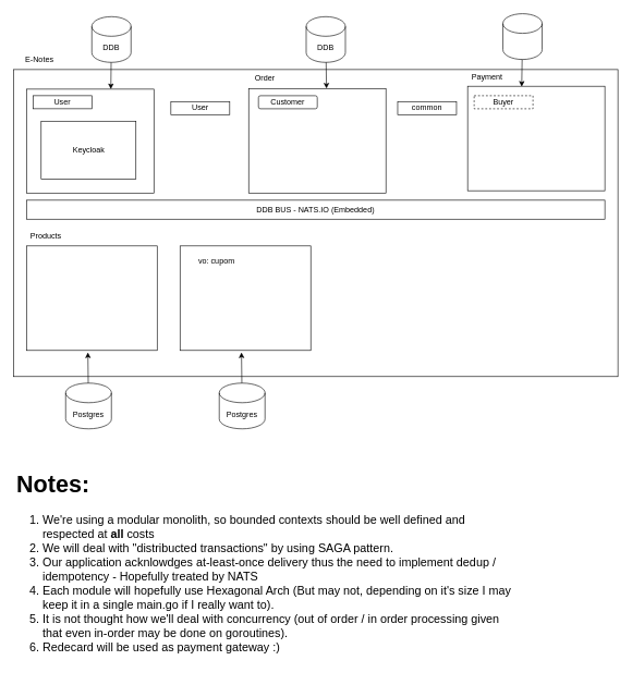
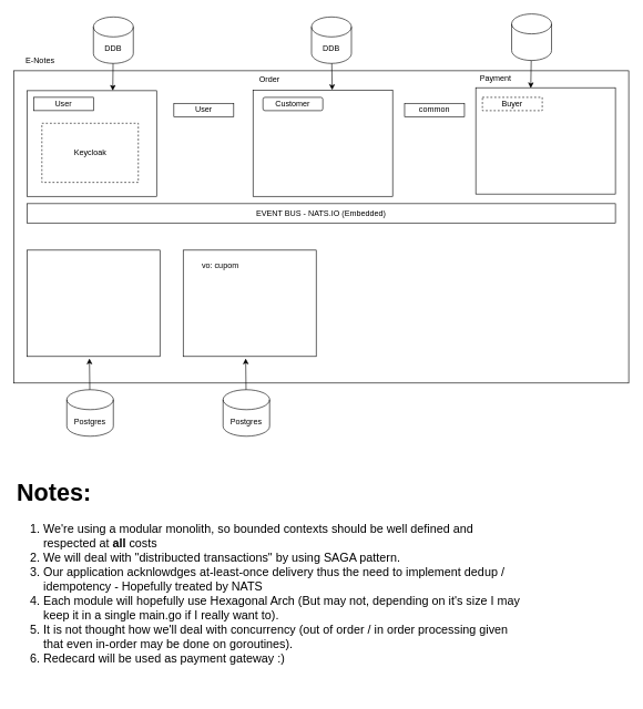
  <mxCell id="0" />
  <mxCell id="1" parent="0" />
  <mxCell id="2" value="E-Notes" style="text;html=1;strokeColor=none;fillColor=none;align=center;verticalAlign=middle;whiteSpace=wrap;rounded=0;" parent="1" vertex="1"><mxGeometry x="20" y="76" width="80" height="30" as="geometry" /></mxCell>
  <mxCell id="3" value="" style="rounded=0;whiteSpace=wrap;html=1;fillColor=none;" parent="1" vertex="1"><mxGeometry x="20" y="106" width="925" height="470" as="geometry" /></mxCell>
  <mxCell id="4" value="" style="rounded=0;whiteSpace=wrap;html=1;fillColor=none;" parent="1" vertex="1"><mxGeometry x="40" y="136" width="195" height="159" as="geometry" /></mxCell>
  <mxCell id="5" value="User" style="rounded=0;whiteSpace=wrap;html=1;fillColor=none;" parent="1" vertex="1"><mxGeometry x="50" y="146" width="90" height="20" as="geometry" /></mxCell>
  <mxCell id="6" value="" style="rounded=0;whiteSpace=wrap;html=1;fillColor=none;" parent="1" vertex="1"><mxGeometry x="380" y="135" width="210" height="160" as="geometry" /></mxCell>
  <mxCell id="7" value="Order" style="text;html=1;strokeColor=none;fillColor=none;align=center;verticalAlign=middle;whiteSpace=wrap;rounded=0;" parent="1" vertex="1"><mxGeometry x="375" y="105" width="60" height="30" as="geometry" /></mxCell>
  <mxCell id="8" value="" style="rounded=0;whiteSpace=wrap;html=1;fillColor=none;" parent="1" vertex="1"><mxGeometry x="40" y="376" width="200" height="160" as="geometry" /></mxCell>
  <mxCell id="9" value="" style="rounded=0;whiteSpace=wrap;html=1;fillColor=none;" parent="1" vertex="1"><mxGeometry x="715" y="131.5" width="210" height="160" as="geometry" /></mxCell>
  <mxCell id="10" value="Payment" style="text;html=1;strokeColor=none;fillColor=none;align=center;verticalAlign=middle;whiteSpace=wrap;rounded=0;" parent="1" vertex="1"><mxGeometry x="715" y="101.5" width="60" height="30" as="geometry" /></mxCell>
- <mxCell id="11" value="Products" style="text;html=1;strokeColor=none;fillColor=none;align=center;verticalAlign=middle;whiteSpace=wrap;rounded=0;" parent="1" vertex="1"><mxGeometry x="40" y="346" width="60" height="30" as="geometry" /></mxCell>
  <mxCell id="12" style="edgeStyle=none;html=1;entryX=0.394;entryY=0.004;entryDx=0;entryDy=0;entryPerimeter=0;" parent="1" source="13" target="9" edge="1"><mxGeometry relative="1" as="geometry" /></mxCell>
  <mxCell id="13" value="" style="shape=cylinder3;whiteSpace=wrap;html=1;boundedLbl=1;backgroundOutline=1;size=15;fillColor=none;" parent="1" vertex="1"><mxGeometry x="769" y="20.5" width="60" height="70" as="geometry" /></mxCell>
  <mxCell id="14" style="edgeStyle=none;html=1;entryX=0.567;entryY=0;entryDx=0;entryDy=0;entryPerimeter=0;" parent="1" source="15" target="6" edge="1"><mxGeometry relative="1" as="geometry" /></mxCell>
  <mxCell id="15" value="DDB" style="shape=cylinder3;whiteSpace=wrap;html=1;boundedLbl=1;backgroundOutline=1;size=15;fillColor=none;" parent="1" vertex="1"><mxGeometry x="468" y="25" width="60" height="70" as="geometry" /></mxCell>
  <mxCell id="16" style="edgeStyle=none;html=1;entryX=0.662;entryY=0;entryDx=0;entryDy=0;entryPerimeter=0;fontSize=18;fontColor=#FFFFFF;" parent="1" source="17" target="4" edge="1"><mxGeometry relative="1" as="geometry" /></mxCell>
  <mxCell id="17" value="DDB" style="shape=cylinder3;whiteSpace=wrap;html=1;boundedLbl=1;backgroundOutline=1;size=15;fillColor=none;" parent="1" vertex="1"><mxGeometry x="140" y="25" width="60" height="70" as="geometry" /></mxCell>
  <mxCell id="18" style="edgeStyle=none;html=1;entryX=0.47;entryY=1.019;entryDx=0;entryDy=0;entryPerimeter=0;" parent="1" source="19" target="8" edge="1"><mxGeometry relative="1" as="geometry" /></mxCell>
  <mxCell id="19" value="Postgres" style="shape=cylinder3;whiteSpace=wrap;html=1;boundedLbl=1;backgroundOutline=1;size=15;fillColor=none;" parent="1" vertex="1"><mxGeometry x="100" y="586" width="70" height="70" as="geometry" /></mxCell>
- <mxCell id="20" value="DDB BUS - NATS.IO (Embedded)" style="rounded=0;whiteSpace=wrap;html=1;fillColor=none;fontColor=default;labelBackgroundColor=none;labelBorderColor=none;" parent="1" vertex="1"><mxGeometry x="40" y="306" width="885" height="29" as="geometry" /></mxCell>
+ <mxCell id="20" value="EVENT BUS - NATS.IO (Embedded)" style="rounded=0;whiteSpace=wrap;html=1;fillColor=none;fontColor=default;labelBackgroundColor=none;labelBorderColor=none;" parent="1" vertex="1"><mxGeometry x="40" y="306" width="885" height="29" as="geometry" /></mxCell>
  <mxCell id="21" value="&lt;h1&gt;Notes:&lt;/h1&gt;&lt;div&gt;&lt;ol&gt;&lt;li&gt;We're using a modular monolith, so bounded contexts should be well defined and respected at &lt;b&gt;all &lt;/b&gt;costs&lt;/li&gt;&lt;li&gt;We will deal with &quot;distribucted transactions&quot; by using SAGA pattern.&lt;/li&gt;&lt;li&gt;Our application acknlowdges at-least-once delivery thus the need to implement dedup / idempotency - Hopefully treated by NATS&lt;/li&gt;&lt;li&gt;Each module will hopefully use Hexagonal Arch (But may not, depending on it's size I may keep it in a single main.go if I really want to).&lt;/li&gt;&lt;li&gt;It is not thought how we'll deal with concurrency (out of order / in order processing given that even in-order may be done on goroutines).&lt;/li&gt;&lt;li&gt;Redecard will be used as payment gateway :)&lt;/li&gt;&lt;/ol&gt;&lt;/div&gt;" style="text;html=1;strokeColor=none;fillColor=none;spacing=5;spacingTop=-20;whiteSpace=wrap;overflow=hidden;rounded=0;fontSize=18;" parent="1" vertex="1"><mxGeometry x="20" y="705" width="775" height="340" as="geometry" /></mxCell>
  <mxCell id="22" value="common" style="rounded=0;whiteSpace=wrap;html=1;fillColor=none;" parent="1" vertex="1"><mxGeometry x="608" y="155" width="90" height="20" as="geometry" /></mxCell>
- <mxCell id="23" value="Keycloak" style="rounded=0;whiteSpace=wrap;html=1;fillColor=none;" parent="1" vertex="1"><mxGeometry x="62.5" y="185" width="145" height="89" as="geometry" /></mxCell>
+ <mxCell id="23" value="Keycloak" style="rounded=0;whiteSpace=wrap;html=1;fillColor=none;dashed=1;" parent="1" vertex="1"><mxGeometry x="62.5" y="185" width="145" height="89" as="geometry" /></mxCell>
  <mxCell id="24" value="Customer" style="whiteSpace=wrap;html=1;fillColor=none;rounded=1;" parent="1" vertex="1"><mxGeometry x="395" y="146" width="90" height="20" as="geometry" /></mxCell>
  <mxCell id="25" value="User" style="rounded=0;whiteSpace=wrap;html=1;fillColor=none;" parent="1" vertex="1"><mxGeometry x="261" y="155" width="90" height="20" as="geometry" /></mxCell>
  <mxCell id="26" value="Buyer" style="rounded=0;whiteSpace=wrap;html=1;fillColor=none;dashed=1;" parent="1" vertex="1"><mxGeometry x="725" y="146" width="90" height="20" as="geometry" /></mxCell>
  <mxCell id="27" value="" style="rounded=0;whiteSpace=wrap;html=1;fillColor=none;" parent="1" vertex="1"><mxGeometry x="275" y="376" width="200" height="160" as="geometry" /></mxCell>
  <mxCell id="28" style="edgeStyle=none;html=1;entryX=0.47;entryY=1.019;entryDx=0;entryDy=0;entryPerimeter=0;" parent="1" source="29" target="27" edge="1"><mxGeometry relative="1" as="geometry" /></mxCell>
  <mxCell id="29" value="Postgres" style="shape=cylinder3;whiteSpace=wrap;html=1;boundedLbl=1;backgroundOutline=1;size=15;fillColor=none;" parent="1" vertex="1"><mxGeometry x="335" y="586" width="70" height="70" as="geometry" /></mxCell>
  <mxCell id="30" value="vo: cupom" style="text;html=1;strokeColor=none;fillColor=none;align=center;verticalAlign=middle;whiteSpace=wrap;rounded=0;" parent="1" vertex="1"><mxGeometry x="301" y="385" width="60" height="30" as="geometry" /></mxCell>
